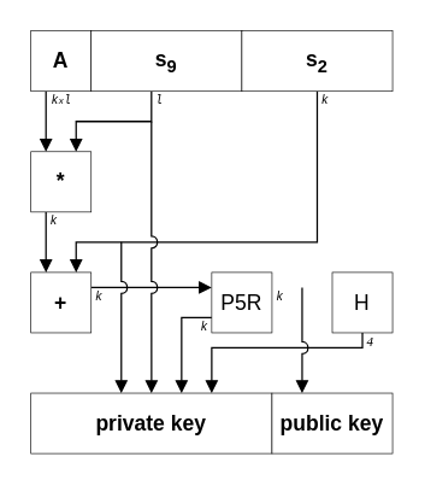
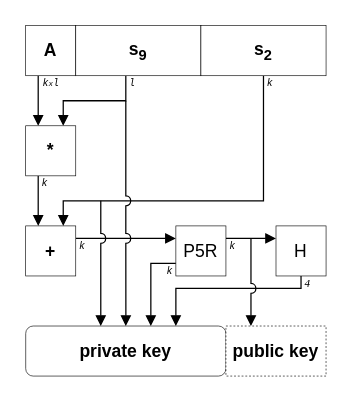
  <mxCell id="0" />
  <mxCell id="1" parent="0" />
  <mxCell id="2" style="edgeStyle=orthogonalEdgeStyle;rounded=0;orthogonalLoop=1;jettySize=auto;html=1;endArrow=block;endFill=1;" parent="1" source="3" target="9" edge="1"><mxGeometry relative="1" as="geometry"><Array as="points"><mxPoint x="30" y="80" /><mxPoint x="30" y="80" /></Array></mxGeometry></mxCell>
  <mxCell id="3" value="&lt;b&gt;A&lt;/b&gt;" style="rounded=0;whiteSpace=wrap;html=1;strokeWidth=0.5;fontFamily=Helvetica;fontSize=14;fillColor=default;" parent="1" vertex="1"><mxGeometry x="20" y="20" width="40" height="40" as="geometry" /></mxCell>
  <mxCell id="4" style="edgeStyle=orthogonalEdgeStyle;rounded=0;jumpStyle=arc;jumpSize=8;orthogonalLoop=1;jettySize=auto;html=1;entryX=0.75;entryY=0;entryDx=0;entryDy=0;endArrow=block;endFill=1;" parent="1" source="5" target="9" edge="1"><mxGeometry relative="1" as="geometry"><Array as="points"><mxPoint x="100" y="80" /><mxPoint x="50" y="80" /></Array></mxGeometry></mxCell>
  <mxCell id="5" value="&lt;b&gt;s&lt;sub&gt;9&lt;/sub&gt;&lt;/b&gt;" style="rounded=0;whiteSpace=wrap;html=1;strokeWidth=0.5;fontFamily=Helvetica;fontSize=14;fillColor=default;" parent="1" vertex="1"><mxGeometry x="60" y="20" width="100" height="40" as="geometry" /></mxCell>
  <mxCell id="6" style="edgeStyle=orthogonalEdgeStyle;rounded=0;jumpStyle=arc;jumpSize=8;orthogonalLoop=1;jettySize=auto;html=1;entryX=0.75;entryY=0;entryDx=0;entryDy=0;endArrow=block;endFill=1;" parent="1" source="7" target="14" edge="1"><mxGeometry relative="1" as="geometry"><Array as="points"><mxPoint x="210" y="160" /><mxPoint x="50" y="160" /></Array></mxGeometry></mxCell>
  <mxCell id="7" value="&lt;b&gt;s&lt;sub&gt;2&lt;/sub&gt;&lt;/b&gt;" style="rounded=0;whiteSpace=wrap;html=1;strokeWidth=0.5;fontFamily=Helvetica;fontSize=14;fillColor=default;" parent="1" vertex="1"><mxGeometry x="160" y="20" width="100" height="40" as="geometry" /></mxCell>
  <mxCell id="8" style="edgeStyle=orthogonalEdgeStyle;rounded=0;jumpStyle=arc;jumpSize=8;orthogonalLoop=1;jettySize=auto;html=1;entryX=0.25;entryY=0;entryDx=0;entryDy=0;endArrow=block;endFill=1;" parent="1" source="9" target="14" edge="1"><mxGeometry relative="1" as="geometry"><Array as="points"><mxPoint x="30" y="150" /><mxPoint x="30" y="150" /></Array></mxGeometry></mxCell>
  <mxCell id="9" value="&lt;b&gt;*&lt;/b&gt;" style="rounded=0;whiteSpace=wrap;html=1;strokeWidth=0.5;fontFamily=Helvetica;fontSize=14;fillColor=default;" parent="1" vertex="1"><mxGeometry x="20" y="100" width="40" height="40" as="geometry" /></mxCell>
  <mxCell id="10" value="&lt;font face=&quot;Courier New&quot; style=&quot;font-size: 8px;&quot;&gt;k&lt;/font&gt;&lt;font face=&quot;Courier New&quot; style=&quot;font-size: 6px;&quot;&gt;x&lt;/font&gt;&lt;font face=&quot;Courier New&quot; style=&quot;font-size: 8px;&quot;&gt;l&lt;/font&gt;" style="text;html=1;align=center;verticalAlign=middle;resizable=0;points=[];autosize=1;strokeColor=none;fillColor=none;fontStyle=2" parent="1" vertex="1"><mxGeometry x="20" y="50" width="40" height="30" as="geometry" /></mxCell>
- <mxCell id="11" value="&lt;b&gt;private key&lt;br&gt;&lt;/b&gt;" style="rounded=0;whiteSpace=wrap;html=1;strokeWidth=0.5;fontFamily=Helvetica;fontSize=14;fillColor=default;" parent="1" vertex="1"><mxGeometry x="20" y="260" width="160" height="40" as="geometry" /></mxCell>
- <mxCell id="12" value="&lt;b&gt;public key&lt;/b&gt;" style="rounded=0;whiteSpace=wrap;html=1;strokeWidth=0.5;fontFamily=Helvetica;fontSize=14;fillColor=default;" parent="1" vertex="1"><mxGeometry x="180" y="260" width="80" height="40" as="geometry" /></mxCell>
+ <mxCell id="11" value="&lt;b&gt;private key&lt;br&gt;&lt;/b&gt;" style="whiteSpace=wrap;html=1;strokeWidth=0.5;fontFamily=Helvetica;fontSize=14;fillColor=default;rounded=1;" parent="1" vertex="1"><mxGeometry x="20" y="260" width="160" height="40" as="geometry" /></mxCell>
+ <mxCell id="12" value="&lt;b&gt;public key&lt;/b&gt;" style="rounded=0;whiteSpace=wrap;html=1;strokeWidth=0.5;fontFamily=Helvetica;fontSize=14;fillColor=default;dashed=1;" parent="1" vertex="1"><mxGeometry x="180" y="260" width="80" height="40" as="geometry" /></mxCell>
  <mxCell id="13" style="edgeStyle=orthogonalEdgeStyle;rounded=0;jumpStyle=arc;jumpSize=8;orthogonalLoop=1;jettySize=auto;html=1;entryX=0;entryY=0.25;entryDx=0;entryDy=0;endArrow=block;endFill=1;" parent="1" source="14" target="19" edge="1"><mxGeometry relative="1" as="geometry"><Array as="points"><mxPoint x="70" y="190" /><mxPoint x="70" y="190" /></Array></mxGeometry></mxCell>
  <mxCell id="14" value="&lt;b&gt;+&lt;/b&gt;" style="rounded=0;whiteSpace=wrap;html=1;strokeWidth=0.5;fontFamily=Helvetica;fontSize=14;fillColor=default;" parent="1" vertex="1"><mxGeometry x="20" y="180" width="40" height="40" as="geometry" /></mxCell>
  <mxCell id="15" value="&lt;font face=&quot;Courier New&quot;&gt;&lt;span style=&quot;font-size: 8px;&quot;&gt;l&lt;/span&gt;&lt;/font&gt;" style="text;html=1;align=center;verticalAlign=middle;resizable=0;points=[];autosize=1;strokeColor=none;fillColor=none;fontStyle=2" parent="1" vertex="1"><mxGeometry x="90" y="50" width="30" height="30" as="geometry" /></mxCell>
  <mxCell id="16" value="&lt;font face=&quot;Courier New&quot;&gt;&lt;span style=&quot;font-size: 8px;&quot;&gt;k&lt;/span&gt;&lt;/font&gt;" style="text;html=1;align=center;verticalAlign=middle;resizable=0;points=[];autosize=1;strokeColor=none;fillColor=none;fontStyle=2" parent="1" vertex="1"><mxGeometry x="200" y="50" width="30" height="30" as="geometry" /></mxCell>
+ <mxCell id="17" style="edgeStyle=orthogonalEdgeStyle;rounded=0;jumpStyle=arc;jumpSize=8;orthogonalLoop=1;jettySize=auto;html=1;entryX=0;entryY=0.25;entryDx=0;entryDy=0;endArrow=block;endFill=1;" parent="1" source="19" target="21" edge="1"><mxGeometry relative="1" as="geometry"><Array as="points"><mxPoint x="190" y="190" /><mxPoint x="190" y="190" /></Array></mxGeometry></mxCell>
  <mxCell id="18" style="edgeStyle=orthogonalEdgeStyle;rounded=0;jumpStyle=arc;jumpSize=8;orthogonalLoop=1;jettySize=auto;html=1;exitX=0;exitY=0.75;exitDx=0;exitDy=0;entryX=0.625;entryY=0;entryDx=0;entryDy=0;entryPerimeter=0;endArrow=block;endFill=1;" parent="1" source="19" target="11" edge="1"><mxGeometry relative="1" as="geometry" /></mxCell>
  <mxCell id="19" value="P5R" style="rounded=0;whiteSpace=wrap;html=1;strokeWidth=0.5;fontFamily=Helvetica;fontSize=14;fillColor=default;" parent="1" vertex="1"><mxGeometry x="140" y="180" width="40" height="40" as="geometry" /></mxCell>
  <mxCell id="20" style="edgeStyle=orthogonalEdgeStyle;rounded=0;jumpStyle=arc;jumpSize=8;orthogonalLoop=1;jettySize=auto;html=1;endArrow=block;endFill=1;" parent="1" source="21" target="11" edge="1"><mxGeometry relative="1" as="geometry"><mxPoint x="240" y="250" as="targetPoint" /><Array as="points"><mxPoint x="240" y="230" /><mxPoint x="140" y="230" /></Array></mxGeometry></mxCell>
  <mxCell id="21" value="H" style="rounded=0;whiteSpace=wrap;html=1;strokeWidth=0.5;fontFamily=Helvetica;fontSize=14;fillColor=default;" parent="1" vertex="1"><mxGeometry x="220" y="180" width="40" height="40" as="geometry" /></mxCell>
  <mxCell id="22" style="edgeStyle=orthogonalEdgeStyle;rounded=0;jumpStyle=arc;jumpSize=8;orthogonalLoop=1;jettySize=auto;html=1;endArrow=block;endFill=1;" parent="1" target="11" edge="1"><mxGeometry relative="1" as="geometry"><mxPoint x="100" y="80" as="sourcePoint" /></mxGeometry></mxCell>
  <mxCell id="23" value="" style="endArrow=block;html=1;rounded=0;jumpStyle=arc;jumpSize=8;endFill=1;entryX=0.375;entryY=0;entryDx=0;entryDy=0;entryPerimeter=0;" parent="1" target="11" edge="1"><mxGeometry width="50" height="50" relative="1" as="geometry"><mxPoint x="80" y="160" as="sourcePoint" /><mxPoint x="80" y="250" as="targetPoint" /></mxGeometry></mxCell>
  <mxCell id="24" style="edgeStyle=orthogonalEdgeStyle;rounded=0;jumpStyle=arc;jumpSize=8;orthogonalLoop=1;jettySize=auto;html=1;endArrow=block;endFill=1;entryX=0.25;entryY=0;entryDx=0;entryDy=0;" parent="1" target="12" edge="1"><mxGeometry relative="1" as="geometry"><mxPoint x="200" y="190" as="sourcePoint" /><Array as="points"><mxPoint x="200" y="210" /><mxPoint x="200" y="210" /></Array></mxGeometry></mxCell>
  <mxCell id="25" value="&lt;font face=&quot;Courier New&quot;&gt;&lt;span style=&quot;font-size: 8px;&quot;&gt;k&lt;/span&gt;&lt;/font&gt;" style="text;html=1;align=center;verticalAlign=middle;resizable=0;points=[];autosize=1;strokeColor=none;fillColor=none;fontStyle=2" parent="1" vertex="1"><mxGeometry x="20" y="130" width="30" height="30" as="geometry" /></mxCell>
  <mxCell id="26" value="&lt;font face=&quot;Courier New&quot;&gt;&lt;span style=&quot;font-size: 8px;&quot;&gt;k&lt;/span&gt;&lt;/font&gt;" style="text;html=1;align=center;verticalAlign=middle;resizable=0;points=[];autosize=1;strokeColor=none;fillColor=none;fontStyle=2" parent="1" vertex="1"><mxGeometry x="50" y="180" width="30" height="30" as="geometry" /></mxCell>
  <mxCell id="27" value="&lt;font face=&quot;Courier New&quot;&gt;&lt;span style=&quot;font-size: 8px;&quot;&gt;k&lt;/span&gt;&lt;/font&gt;" style="text;html=1;align=center;verticalAlign=middle;resizable=0;points=[];autosize=1;strokeColor=none;fillColor=none;fontStyle=2" parent="1" vertex="1"><mxGeometry x="120" y="200" width="30" height="30" as="geometry" /></mxCell>
  <mxCell id="28" value="&lt;font face=&quot;Courier New&quot;&gt;&lt;span style=&quot;font-size: 8px;&quot;&gt;4&lt;/span&gt;&lt;/font&gt;" style="text;html=1;align=center;verticalAlign=middle;resizable=0;points=[];autosize=1;strokeColor=none;fillColor=none;fontStyle=2" parent="1" vertex="1"><mxGeometry x="230" y="210" width="30" height="30" as="geometry" /></mxCell>
  <mxCell id="29" value="&lt;font face=&quot;Courier New&quot;&gt;&lt;span style=&quot;font-size: 8px;&quot;&gt;k&lt;/span&gt;&lt;/font&gt;" style="text;html=1;align=center;verticalAlign=middle;resizable=0;points=[];autosize=1;strokeColor=none;fillColor=none;fontStyle=2" parent="1" vertex="1"><mxGeometry x="170" y="180" width="30" height="30" as="geometry" /></mxCell>
